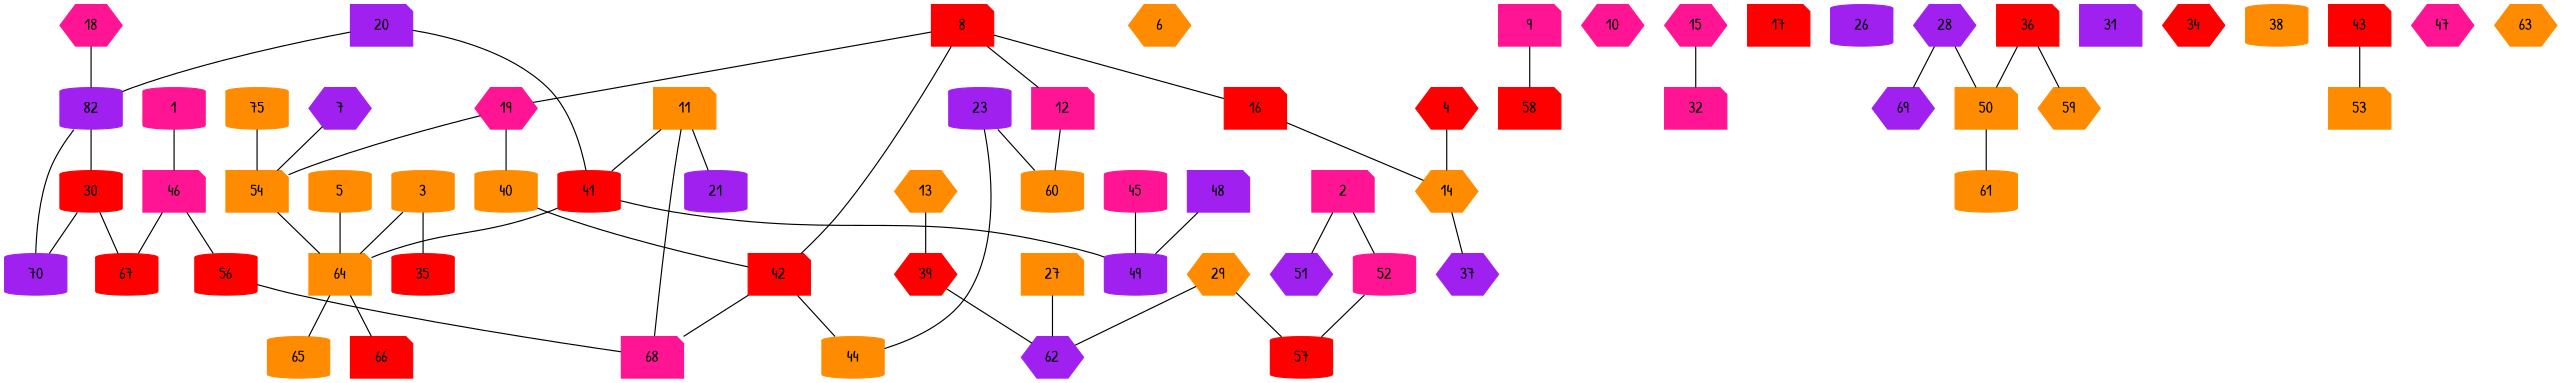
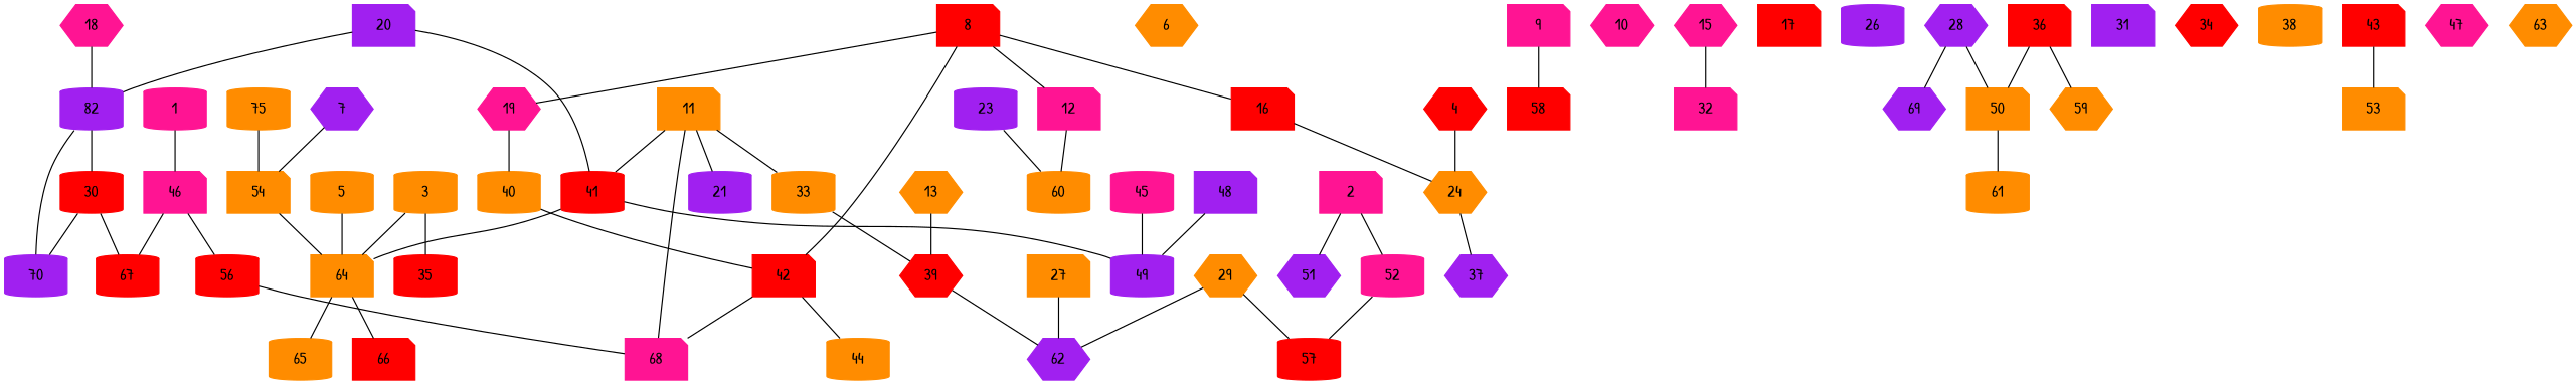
  graph {
    fontname="Patrick Hand"
    node [color=darkorange fontname="Patrick Hand" shape=cylinder style=filled]
    edge [fontname="Patrick Hand"]
    1 [color=deeppink]
    46 [color=deeppink shape=note]
    67 [color=red]
    56 [color=red]
    2 [color=deeppink shape=note]
    52 [color=deeppink]
    51 [color=purple shape=hexagon]
    57 [color=red]
    35 [color=red]
    3
    64 [shape=note]
    65
    66 [color=red shape=note]
    4 [color=red shape=hexagon]
-   24 [shape=hexagon label=14]
+   24 [shape=hexagon]
    37 [color=purple shape=hexagon]
    5
    6 [shape=hexagon]
    7 [color=purple shape=hexagon]
    54 [shape=note]
    8 [color=red shape=note]
    12 [color=deeppink shape=note]
    16 [color=red shape=note]
    19 [color=deeppink shape=hexagon]
    42 [color=red shape=note]
    60
    40
    68 [color=deeppink shape=note]
    44
    9 [color=deeppink shape=note]
    58 [color=red shape=note]
    10 [color=deeppink shape=hexagon]
    11 [shape=note]
    21 [color=purple]
+   33
    41 [color=red]
    39 [color=red shape=hexagon]
    49 [color=purple]
    13 [shape=hexagon]
    62 [color=purple shape=hexagon]
    15 [color=deeppink shape=hexagon]
    32 [color=deeppink shape=note]
    17 [color=red shape=note]
    18 [color=deeppink shape=hexagon]
    n45 [color=purple label=82]
    30 [color=red]
    70 [color=purple]
    20 [color=purple shape=note]
    23 [color=purple]
    n50 [label=75]
    26 [color=purple]
    27 [shape=note]
    28 [color=purple shape=hexagon]
    50 [shape=note]
    69 [color=purple shape=hexagon]
    61
    29 [shape=hexagon]
    31 [color=purple shape=note]
    34 [color=red shape=hexagon]
    36 [color=red shape=note]
    59 [shape=hexagon]
    38
    43 [color=red shape=note]
    53 [shape=note]
    45 [color=deeppink]
    48 [color=purple shape=note]
    47 [color=deeppink shape=hexagon]
    63 [shape=hexagon]
    1 -- 46
    46 -- 67
    46 -- 56
    56 -- 68
    2 -- 52
    2 -- 51
    52 -- 57
    3 -- 35
    3 -- 64
    64 -- 65
    64 -- 66
    4 -- 24
    24 -- 37
    5 -- 64
    7 -- 54
    54 -- 64
    8 -- 12
    8 -- 16
    8 -- 19
    8 -- 42
    12 -- 60
    16 -- 24
-   19 -- 54
    19 -- 40
    42 -- 68
    42 -- 44
    40 -- 42
    9 -- 58
    11 -- 68
    11 -- 21
+   11 -- 33
    11 -- 41
+   33 -- 39
    41 -- 64
    41 -- 49
    39 -- 62
    13 -- 39
    15 -- 32
    18 -- n45
    n45 -- 30
    n45 -- 70
    30 -- 67
    30 -- 70
    20 -- 41
    20 -- n45
    23 -- 60
-   23 -- 44
    n50 -- 54
    27 -- 62
    28 -- 50
    28 -- 69
    50 -- 61
    29 -- 57
    29 -- 62
    36 -- 50
    36 -- 59
    43 -- 53
    45 -- 49
    48 -- 49
  }
